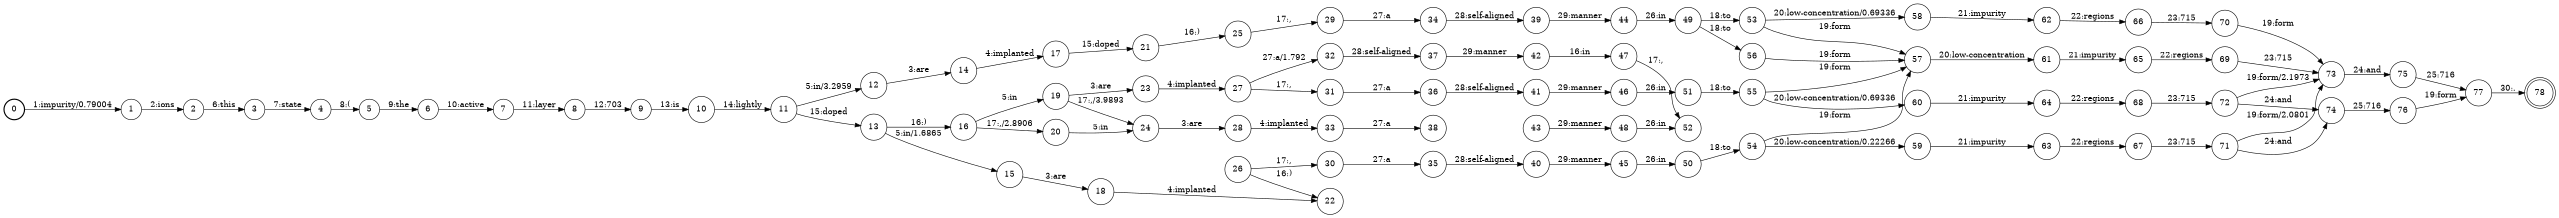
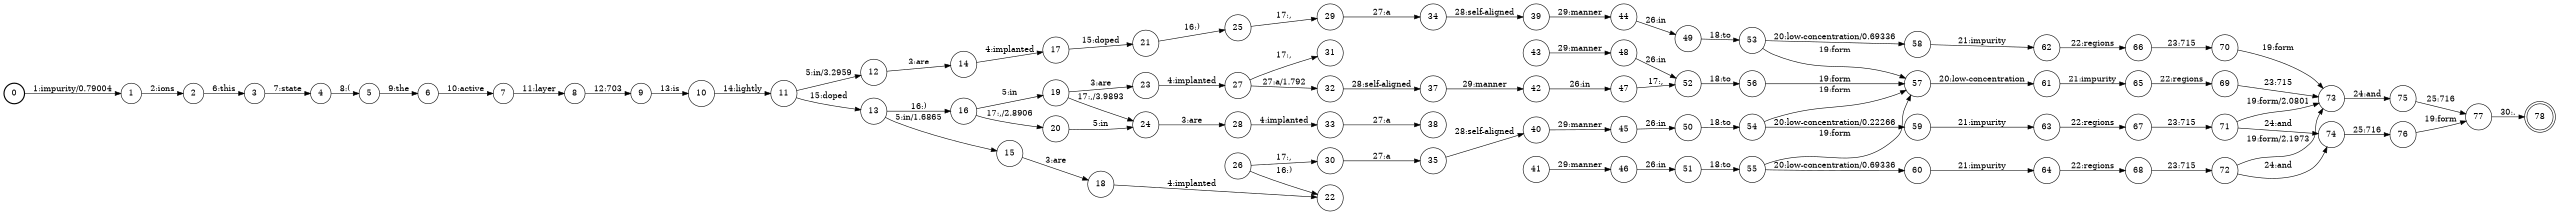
  digraph {
    nodesep=0.25
    rankdir=LR
    ranksep=0.4
    node [fontsize=14 shape=circle style=solid]
    edge [fontsize=14]
    n1 [label=0 style=bold]
    n2 [label=1]
    n3 [label=2]
    n4 [label=3]
    n5 [label=4]
    n6 [label=5]
    n7 [label=6]
    n8 [label=7]
    n9 [label=8]
    n10 [label=9]
    n11 [label=10]
    n12 [label=11]
    n13 [label=12]
    n14 [label=13]
    n15 [label=14]
    n16 [label=15]
    n17 [label=16]
    n18 [label=17]
    n19 [label=18]
    n20 [label=19]
    n21 [label=20]
    n22 [label=21]
    n23 [label=22]
    n24 [label=23]
    n25 [label=24]
    n26 [label=25]
    n27 [label=27]
    n28 [label=28]
    n29 [label=29]
    n30 [label=26]
    n31 [label=30]
    n32 [label=31]
    n33 [label=32]
    n34 [label=33]
    n35 [label=34]
    n36 [label=35]
-   n37 [label=36]
    n38 [label=37]
    n39 [label=38]
    n40 [label=39]
    n41 [label=40]
    n42 [label=41]
    n43 [label=42]
    n44 [label=44]
    n45 [label=45]
    n46 [label=46]
    n47 [label=47]
    n48 [label=43]
    n49 [label=48]
    n50 [label=49]
    n51 [label=50]
    n52 [label=51]
    n53 [label=52]
    n54 [label=53]
    n55 [label=54]
    n56 [label=55]
    n57 [label=56]
    n58 [label=57]
    n59 [label=58]
    n60 [label=59]
    n61 [label=60]
    n62 [label=61]
    n63 [label=62]
    n64 [label=63]
    n65 [label=64]
    n66 [label=65]
    n67 [label=66]
    n68 [label=67]
    n69 [label=68]
    n70 [label=69]
    n71 [label=70]
    n72 [label=71]
    n73 [label=72]
    n74 [label=73]
    n75 [label=74]
    n76 [label=75]
    n77 [label=76]
    n78 [label=77]
    n79 [label=78 shape=doublecircle]
    n1 -> n2 [label="1:impurity/0.79004"]
    n2 -> n3 [label="2:ions"]
    n3 -> n4 [label="6:this"]
    n4 -> n5 [label="7:state"]
    n5 -> n6 [label="8:("]
    n6 -> n7 [label="9:the"]
    n7 -> n8 [label="10:active"]
    n8 -> n9 [label="11:layer"]
    n9 -> n10 [label="12:703"]
    n10 -> n11 [label="13:is"]
    n11 -> n12 [label="14:lightly"]
    n12 -> n13 [label="5:in/3.2959"]
    n12 -> n14 [label="15:doped"]
    n13 -> n15 [label="3:are"]
    n14 -> n16 [label="5:in/1.6865"]
    n14 -> n17 [label="16:)"]
    n15 -> n18 [label="4:implanted"]
    n16 -> n19 [label="3:are"]
    n17 -> n20 [label="5:in"]
    n17 -> n21 [label="17:,/2.8906"]
    n18 -> n22 [label="15:doped"]
    n19 -> n23 [label="4:implanted"]
    n20 -> n24 [label="3:are"]
    n20 -> n25 [label="17:,/3.9893"]
    n21 -> n25 [label="5:in"]
    n22 -> n26 [label="16:)"]
    n24 -> n27 [label="4:implanted"]
    n25 -> n28 [label="3:are"]
    n26 -> n29 [label="17:,"]
    n27 -> n32 [label="17:,"]
    n27 -> n33 [label="27:a/1.792"]
    n28 -> n34 [label="4:implanted"]
    n29 -> n35 [label="27:a"]
    n30 -> n23 [label="16:)"]
    n30 -> n31 [label="17:,"]
    n31 -> n36 [label="27:a"]
-   n32 -> n37 [label="27:a"]
    n33 -> n38 [label="28:self-aligned"]
    n34 -> n39 [label="27:a"]
    n35 -> n40 [label="28:self-aligned"]
    n36 -> n41 [label="28:self-aligned"]
-   n37 -> n42 [label="28:self-aligned"]
    n38 -> n43 [label="29:manner"]
    n40 -> n44 [label="29:manner"]
    n41 -> n45 [label="29:manner"]
    n42 -> n46 [label="29:manner"]
-   n43 -> n47 [label="16:in"]
+   n43 -> n47 [label="26:in"]
    n44 -> n50 [label="26:in"]
    n45 -> n51 [label="26:in"]
    n46 -> n52 [label="26:in"]
    n47 -> n53 [label="17:,"]
    n48 -> n49 [label="29:manner"]
    n49 -> n53 [label="26:in"]
    n50 -> n54 [label="18:to"]
    n51 -> n55 [label="18:to"]
    n52 -> n56 [label="18:to"]
-   n50 -> n57 [label="18:to"]
+   n53 -> n57 [label="18:to"]
    n54 -> n58 [label="19:form"]
    n54 -> n59 [label="20:low-concentration/0.69336"]
    n55 -> n58 [label="19:form"]
    n55 -> n60 [label="20:low-concentration/0.22266"]
    n56 -> n58 [label="19:form"]
    n56 -> n61 [label="20:low-concentration/0.69336"]
    n57 -> n58 [label="19:form"]
    n58 -> n62 [label="20:low-concentration"]
    n59 -> n63 [label="21:impurity"]
    n60 -> n64 [label="21:impurity"]
    n61 -> n65 [label="21:impurity"]
    n62 -> n66 [label="21:impurity"]
    n63 -> n67 [label="22:regions"]
    n64 -> n68 [label="22:regions"]
    n65 -> n69 [label="22:regions"]
    n66 -> n70 [label="22:regions"]
    n67 -> n71 [label="23:715"]
    n68 -> n72 [label="23:715"]
    n69 -> n73 [label="23:715"]
    n70 -> n74 [label="23:715"]
    n71 -> n74 [label="19:form"]
    n72 -> n74 [label="19:form/2.0801"]
    n72 -> n75 [label="24:and"]
    n73 -> n74 [label="19:form/2.1973"]
    n73 -> n75 [label="24:and"]
    n74 -> n76 [label="24:and"]
    n75 -> n77 [label="25:716"]
    n76 -> n78 [label="25:716"]
    n77 -> n78 [label="19:form"]
    n78 -> n79 [label="30:."]
  }
